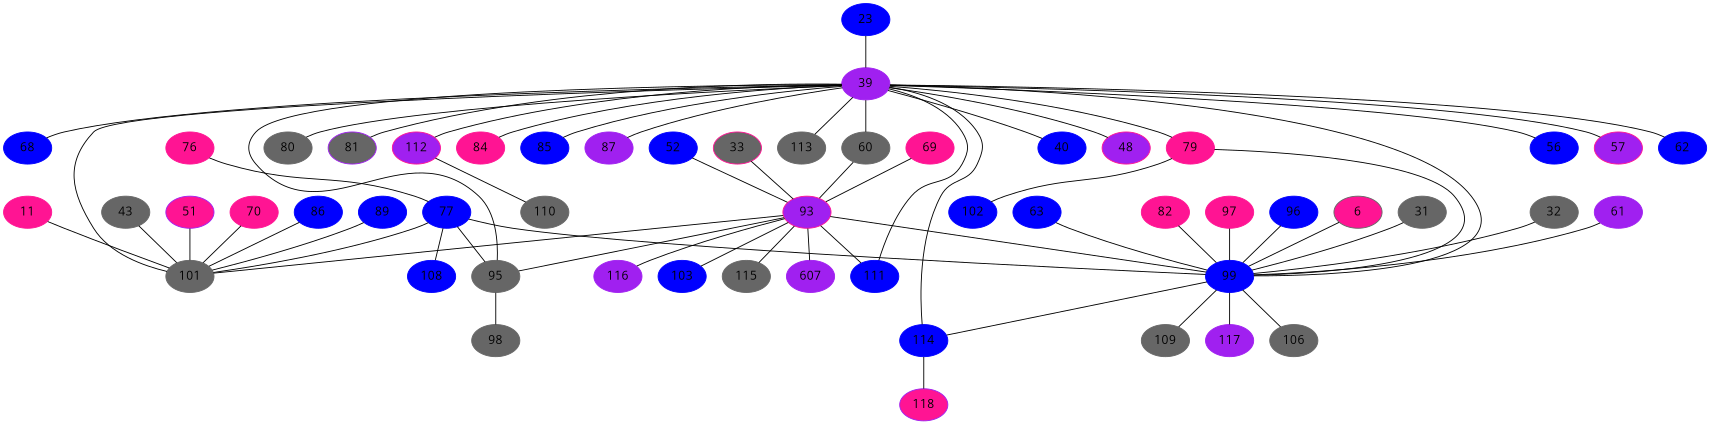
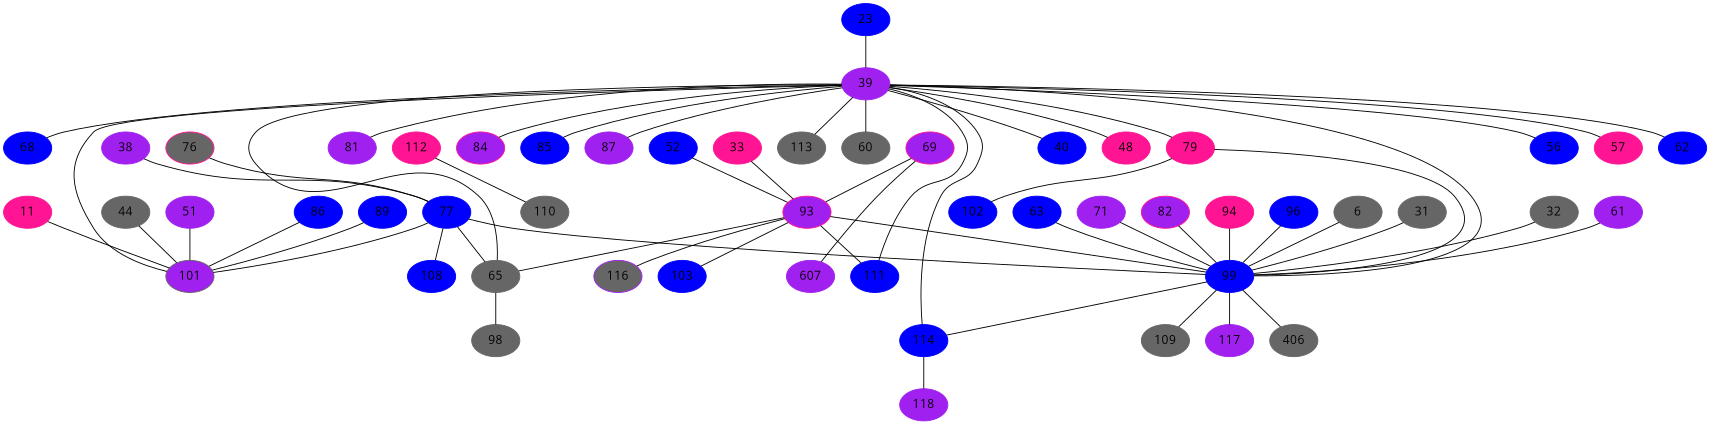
  graph {
    fontname="Open Sans"
    node [color=blue fontname="Open Sans" style=filled]
    edge [fontname="Open Sans"]
    99 [super="+49+73+92+67+72+8+4"]
    114 [super="+91+88+18"]
-   106 [color=gray40]
+   106 [color=gray40 label=406]
    109 [color=gray40]
    117 [color=purple]
-   6 [color=gray40 fillcolor=deeppink]
-   101 [color=gray40 super="+97+83+58+54+75"]
+   6 [color=gray40]
+   101 [color=gray40 super="+97+83+58+54+75" fillcolor=purple]
    11 [color=deeppink]
    39 [color=purple super="+10+34+16"]
    40
-   48 [color=deeppink fillcolor=purple]
+   48 [color=deeppink]
    56
-   57 [color=deeppink fillcolor=purple]
+   57 [color=deeppink]
    60 [color=gray40 super="+37"]
    62
    68
    79 [color=deeppink super="+78"]
-   80 [color=gray40]
-   81 [color=purple fillcolor=gray40]
-   84 [color=deeppink]
+   81 [color=purple]
+   84 [color=deeppink fillcolor=purple]
    85
    87 [color=purple]
-   95 [color=gray40 super="+90+53"]
+   95 [color=gray40 super="+90+53" label=65]
    111
-   112 [color=deeppink super="+100" fillcolor=purple]
+   112 [color=deeppink super="+100"]
    113 [color=gray40]
    23
    31 [color=gray40]
    32 [color=gray40]
    93 [color=deeppink fillcolor=purple super="+14+2+47+74"]
    103
    n32 [color=purple label=607]
-   115 [color=gray40]
-   116 [color=purple super="+105"]
-   33 [color=deeppink fillcolor=gray40]
+   116 [color=purple super="+105" fillcolor=gray40]
+   33 [color=deeppink]
    77 [super="+46+24+35"]
    108
+   38 [color=purple]
    102
    98 [color=gray40 super="+64"]
    110 [color=gray40]
-   118 [color=purple fillcolor=deeppink]
-   43 [color=gray40]
-   51 [color=purple fillcolor=deeppink]
+   118 [color=purple]
+   43 [color=gray40 label=44]
+   51 [color=purple]
    52
    61 [color=purple]
    63
-   69 [color=deeppink]
-   70 [color=deeppink]
-   76 [color=deeppink]
-   82 [color=deeppink super="+30"]
+   69 [color=deeppink fillcolor=purple]
+   71 [color=purple]
+   76 [color=deeppink fillcolor=gray40]
+   82 [color=deeppink super="+30" fillcolor=purple]
    86
    89
-   94 [color=deeppink super="+21" label=97]
+   94 [color=deeppink super="+21"]
    96
    99 -- 114
    99 -- 106
    99 -- 109
    99 -- 117
    114 -- 118
    6 -- 99
    11 -- 101
    39 -- 99 [weight=8]
    39 -- 114 [weight=4]
    39 -- 101 [weight=9]
    39 -- 40
    39 -- 48
    39 -- 56
    39 -- 57
    39 -- 60 [weight=2]
    39 -- 62
    39 -- 68
    39 -- 79 [weight=3]
-   39 -- 80
    39 -- 81
    39 -- 84
    39 -- 85
    39 -- 87
    39 -- 95 [weight=4]
    39 -- 111
-   39 -- 112
    39 -- 113
-   60 -- 93 [weight=2]
    79 -- 99 [weight=2]
    79 -- 102
    95 -- 98
    112 -- 110
    23 -- 39
    31 -- 99
    32 -- 99
    93 -- 99 [weight=8]
-   93 -- 101 [weight=5]
    93 -- 95 [weight=2]
    93 -- 111
    93 -- 103
-   93 -- n32
-   93 -- 115
+   69 -- n32
    93 -- 116
    33 -- 93
    77 -- 99 [weight=3]
    77 -- 101 [weight=3]
    77 -- 95
    77 -- 108
+   38 -- 77
    43 -- 101
    51 -- 101
    52 -- 93
    61 -- 99
    63 -- 99
    69 -- 93
-   70 -- 101
+   71 -- 99
    76 -- 77
    82 -- 99
    86 -- 101
    89 -- 101
    94 -- 99
    96 -- 99
  }
